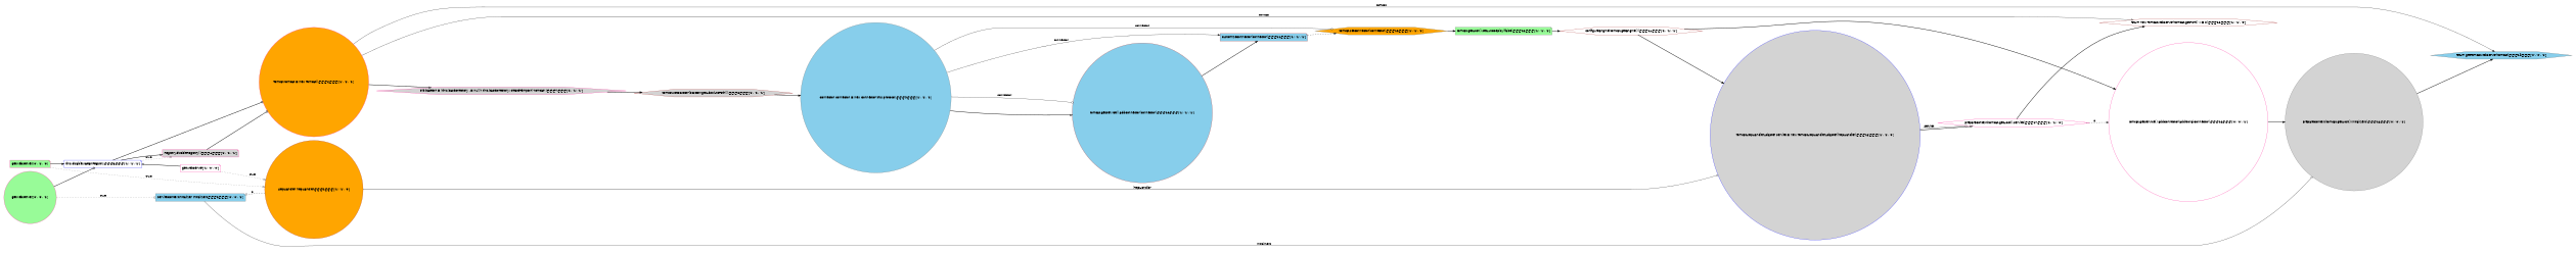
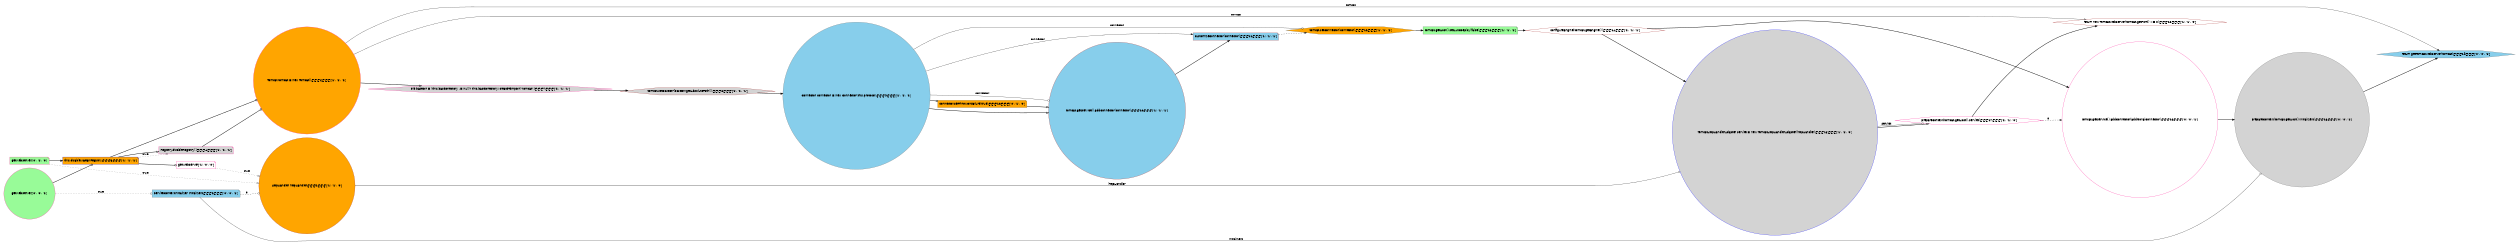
  digraph {
    fontname="DejaVu Sans"
    rankdir=LR
    node [color=deeppink fillcolor=white fontname="DejaVu Sans" shape=circle style=filled]
    edge [arrowhead=normal fontname="DejaVu Sans" style=bold]
    n1 [fillcolor=orange label="Tomcat tomcat = new Tomcat()@@@6@@@['1', '1', '1']"]
    n2 [color=brown label="return new TomcatWebServer(tomcat,getPort() >= 0)@@@18@@@['1', '1', '0']" shape=hexagon]
    n3 [fillcolor=lightgrey label="File baseDir = (this.baseDirectory != null)? this.baseDirectory: createTempDir(\"tomcat\")@@@7@@@['1', '1', '1']" shape=hexagon]
    n4 [color=gray40 fillcolor=skyblue label="return getTomcatWebServer(tomcat)@@@19@@@['0', '0', '1']" shape=hexagon]
    n5 [color=brown fillcolor=lightgrey label="tomcat.setBaseDir(baseDir.getAbsolutePath())@@@8@@@['1', '1', '1']" shape=hexagon]
    n6 [fillcolor=lightgrey label="Registry.disableRegistry()@@@4@@@['1', '1', '1']" shape=note]
    n7 [color=gray40 fillcolor=lightgrey label="prepareContext(tomcat.getHost(),initializers)@@@18@@@['0', '0', '1']"]
-   n8 [color=blue label="this.disableMBeanRegistry@@@3@@@['1', '1', '1']" shape=note]
+   n8 [color=blue fillcolor=orange label="this.disableMBeanRegistry@@@3@@@['1', '1', '1']" shape=note]
    n9 [color=gray40 fillcolor=orange label="tomcat.setConnector(connector)@@@12@@@['1', '1', '1']" shape=hexagon]
    n10 [color=gray40 fillcolor=palegreen label="tomcat.getHost().setAutoDeploy(false)@@@13@@@['1', '1', '1']" shape=note]
    n11 [color=brown label="configureEngine(tomcat.getEngine())@@@14@@@['1', '1', '1']" shape=hexagon]
    n12 [fillcolor=palegreen label="getWebServer['0', '1', '0']" shape=note]
    n13 [color=brown fillcolor=orange label="HttpHandler httpHandler@@@2@@@['1', '1', '0']"]
    n14 [color=blue fillcolor=lightgrey label="TomcatHttpHandlerAdapter servlet = new TomcatHttpHandlerAdapter(httpHandler)@@@16@@@['1', '1', '0']"]
    n15 [color=gray40 fillcolor=skyblue label="ServletContextInitializer initializers@@@2@@@['0', '0', '1']" shape=note]
    n16 [label="prepareContext(tomcat.getHost(),servlet)@@@17@@@['1', '1', '0']" shape=hexagon]
    n17 [label="tomcat.getService().addConnector(additionalConnector)@@@16@@@['0', '0', '1']"]
    n18 [label="getWebServer['1', '0', '0']" shape=note]
    n19 [color=gray40 fillcolor=skyblue label="Connector connector = new Connector(this.protocol)@@@9@@@['1', '1', '1']"]
+   n20 [color=gray40 fillcolor=orange label="connector.setThrowOnFailure(true)@@@10@@@['0', '1', '0']" shape=note]
    n21 [color=brown fillcolor=skyblue label="tomcat.getService().addConnector(connector)@@@10@@@['1', '1', '1']"]
    n22 [color=brown fillcolor=skyblue label="customizeConnector(connector)@@@11@@@['1', '1', '1']" shape=note]
    n23 [fillcolor=palegreen label="getWebServer['0', '0', '1']"]
    n1 -> n2 [arrowhead=onormal label=tomcat style=solid]
    n1 -> n3 [arrowhead=onormal]
    n1 -> n4 [label=tomcat style=solid]
    n3 -> n5
    n5 -> n19
    n6 -> n1 [arrowhead=odot]
    n7 -> n4
    n8 -> n1 [arrowhead=odot]
    n8 -> n6 [arrowhead=odot label=true style=dotted]
    n8 -> n6 [arrowhead=onormal]
    n9 -> n10
    n10 -> n11
    n11 -> n14
    n11 -> n17
    n12 -> n8
    n12 -> n13 [arrowhead=onormal label=true style=dotted]
    n13 -> n14 [arrowhead=odot label=httpHandler style=solid]
-   n13 -> n15 [arrowhead=odot label=0 style=dashed]
+   n15 -> n13 [arrowhead=odot label=0 style=dashed]
    n14 -> n16 [arrowhead=odot label=servlet style=solid]
    n14 -> n16 [arrowhead=onormal]
    n15 -> n7 [arrowhead=odot label=initializers style=solid]
    n16 -> n2
    n16 -> n17 [label=0 style=dashed]
    n17 -> n7
-   n18 -> n8 [arrowhead=odot]
+   n8 -> n18 [arrowhead=odot]
    n18 -> n13 [arrowhead=onormal label=true style=dotted]
    n19 -> n9 [arrowhead=odot label=connector style=solid]
+   n19 -> n20 [arrowhead=odot]
    n19 -> n21 [arrowhead=onormal]
    n19 -> n21 [arrowhead=odot label=connector style=solid]
    n19 -> n22 [label=connector style=solid]
+   n20 -> n21 [arrowhead=onormal]
    n21 -> n22
    n22 -> n9 [style=dashed]
    n23 -> n8 [arrowhead=odot]
    n23 -> n15 [arrowhead=odot label=true style=dotted]
  }
